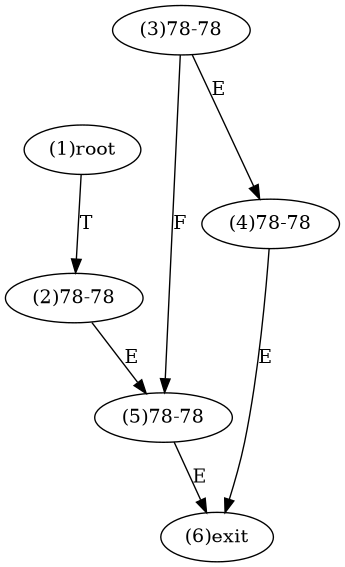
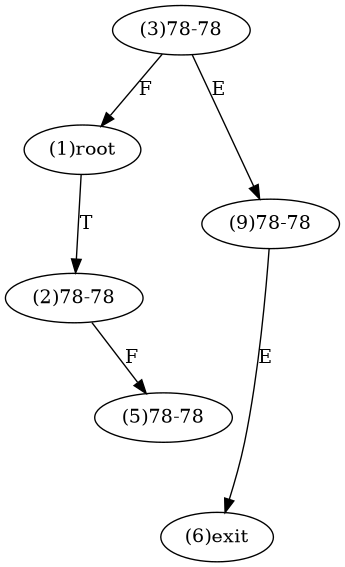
  digraph {
    fontname="DejaVu Serif"
    node [fontname="DejaVu Serif"]
    edge [fontname="DejaVu Serif"]
    n1 [label="(1)root"]
    n2 [label="(2)78-78"]
    n3 [label="(5)78-78"]
    n4 [label="(3)78-78"]
-   n5 [label="(4)78-78"]
+   n5 [label="(9)78-78"]
    n6 [label="(6)exit"]
    n1 -> n2 [label=T]
-   n2 -> n3 [label=E]
-   n3 -> n6 [label=E]
-   n4 -> n3 [label=F]
+   n2 -> n3 [label=F]
+   n4 -> n1 [label=F]
    n4 -> n5 [label=E]
    n5 -> n6 [label=E]
  }
